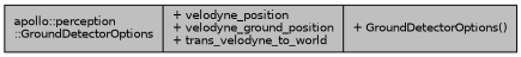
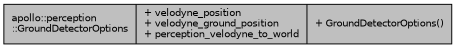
  digraph {
    rankdir=LR
    fontname="DejaVu Sans"
-   n1 [color=black fillcolor=grey75 fontcolor=black fontname="DejaVu Sans" fontsize=10 height=0.2 label="{apollo::perception\l::GroundDetectorOptions\n|+ velodyne_position\l+ velodyne_ground_position\l+ trans_velodyne_to_world\l|+ GroundDetectorOptions()\l}" shape=record style=filled width=0.4]
+   n1 [color=black fillcolor=grey75 fontcolor=black fontname="DejaVu Sans" fontsize=10 height=0.2 label="{apollo::perception\l::GroundDetectorOptions\n|+ velodyne_position\l+ velodyne_ground_position\l+ perception_velodyne_to_world\l|+ GroundDetectorOptions()\l}" shape=record style=filled width=0.4]
  }
